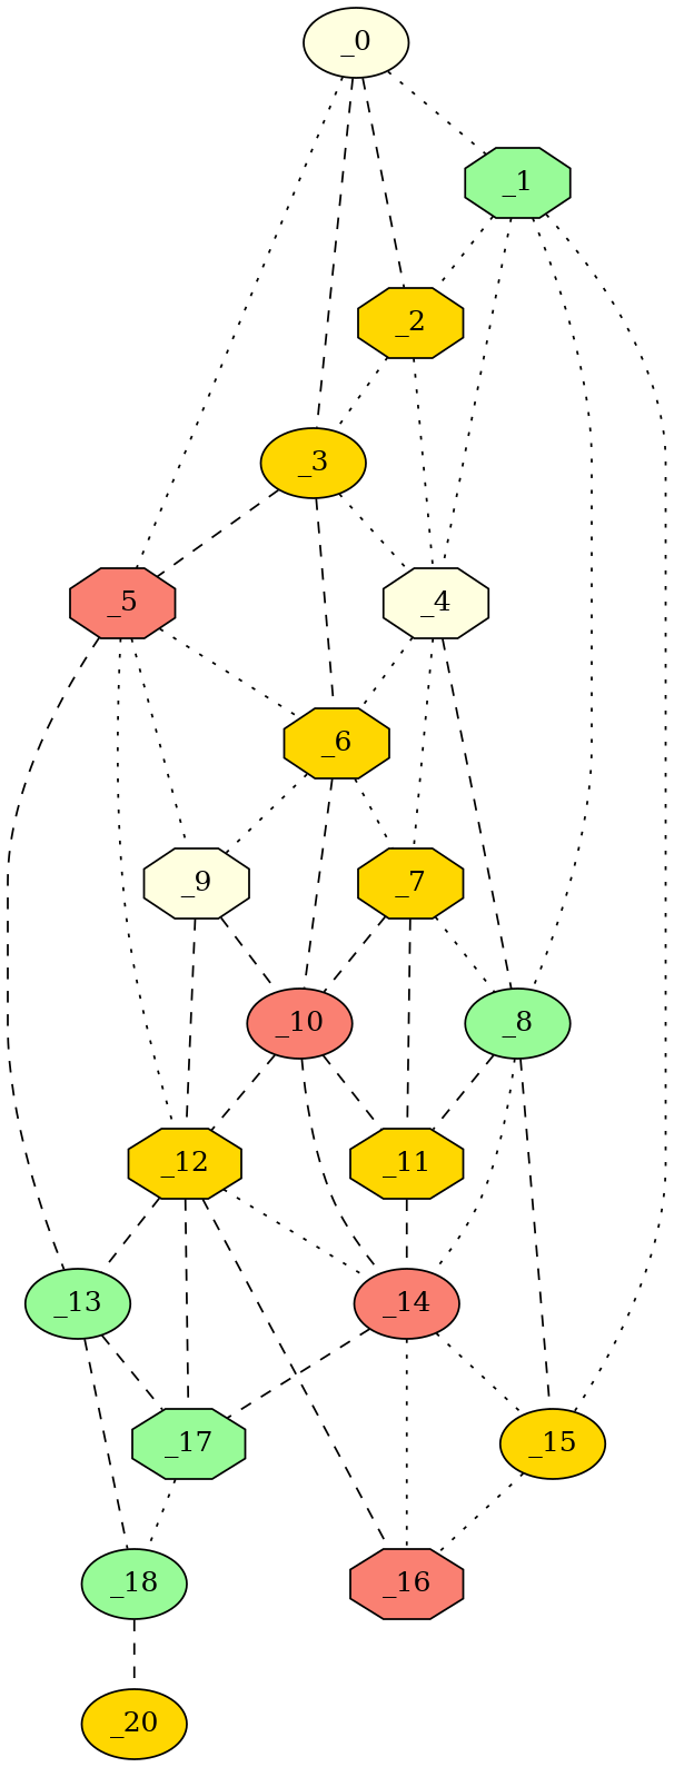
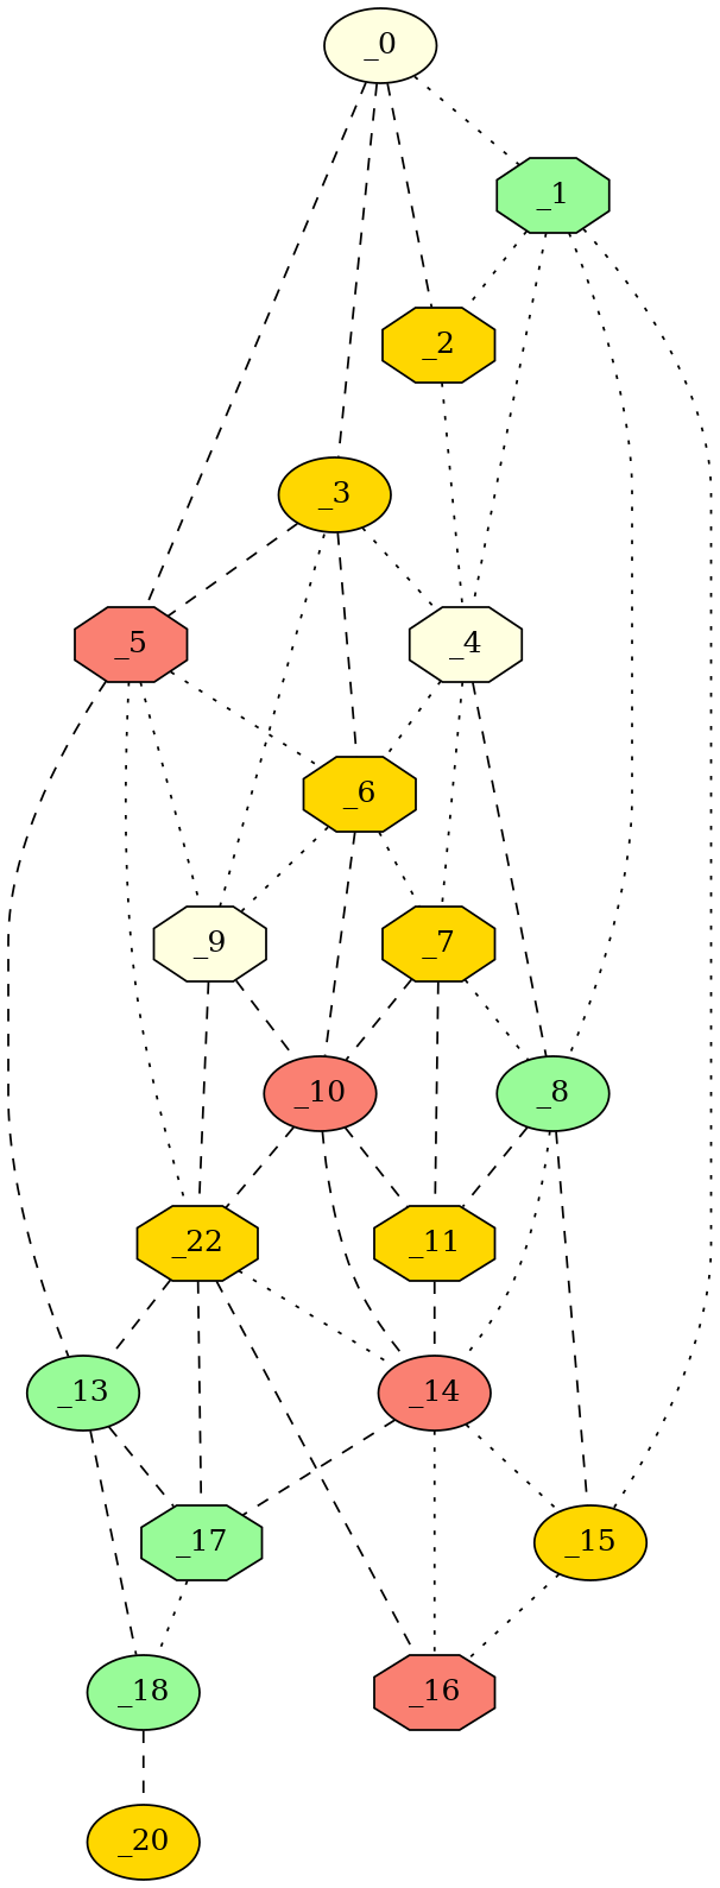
  graph {
    node [fillcolor=gold shape=octagon style=filled x=21 y=30]
    edge [style=dashed valence=2]
    _0 [fillcolor=lightyellow shape=ellipse x=12]
    _1 [fillcolor=palegreen]
    _2 [y=39]
    _3 [shape=ellipse x=27 y=50]
    _5 [fillcolor=salmon x=36 y=72]
    _4 [fillcolor=lightyellow x=28 y=44]
    _8 [fillcolor=palegreen shape=ellipse x=45 y=32]
    _15 [shape=ellipse x=87 y=34]
    _6 [x=37 y=55]
    _9 [fillcolor=lightyellow x=46 y=69]
-   _12 [x=53 y=75]
+   _12 [x=53 y=75 label=_22]
    _13 [fillcolor=palegreen shape=ellipse x=56 y=95]
    _7 [x=43 y=47]
    _11 [x=52 y=42]
    _14 [fillcolor=salmon shape=ellipse x=79 y=36]
    _16 [fillcolor=salmon x=96 y=47]
    _10 [fillcolor=salmon shape=ellipse x=49 y=54]
    _17 [fillcolor=palegreen x=110 y=70]
    _18 [fillcolor=palegreen shape=ellipse x=116 y=82]
    _20 [shape=ellipse x=119 y=90]
    _0 -- _1 [style=dotted valence=1]
    _0 -- _2
    _0 -- _3 [valence=1]
-   _0 -- _5 [style=dotted valence=1]
+   _0 -- _5 [valence=1]
    _1 -- _2 [style=dotted]
    _1 -- _4 [style=dotted valence=1]
    _1 -- _8 [style=dotted]
    _1 -- _15 [style=dotted valence=1]
-   _2 -- _3 [style=dotted]
+   _9 -- _3 [style=dotted]
    _2 -- _4 [style=dotted]
    _3 -- _5
    _3 -- _4 [style=dotted]
    _3 -- _6
    _5 -- _6 [style=dotted]
    _5 -- _9 [style=dotted valence=1]
    _5 -- _12 [style=dotted]
    _5 -- _13 [valence=1]
    _4 -- _8
    _4 -- _6 [style=dotted valence=1]
    _4 -- _7 [style=dotted]
    _8 -- _15
    _8 -- _11
    _8 -- _14 [style=dotted valence=1]
    _15 -- _16 [style=dotted valence=1]
    _6 -- _9 [style=dotted]
    _6 -- _7 [style=dotted]
    _6 -- _10 [valence=1]
    _9 -- _12
    _9 -- _10 [valence=1]
    _12 -- _13
    _12 -- _14 [style=dotted valence=1]
    _12 -- _16
    _12 -- _17
    _13 -- _17
    _13 -- _18
    _7 -- _8 [style=dotted valence=1]
    _7 -- _11
    _7 -- _10
    _11 -- _14
    _14 -- _15 [style=dotted]
    _14 -- _16 [style=dotted]
    _14 -- _17 [valence=1]
    _10 -- _12
    _10 -- _11
    _10 -- _14
    _17 -- _18 [style=dotted valence=1]
    _18 -- _20 [valence=1]
  }
